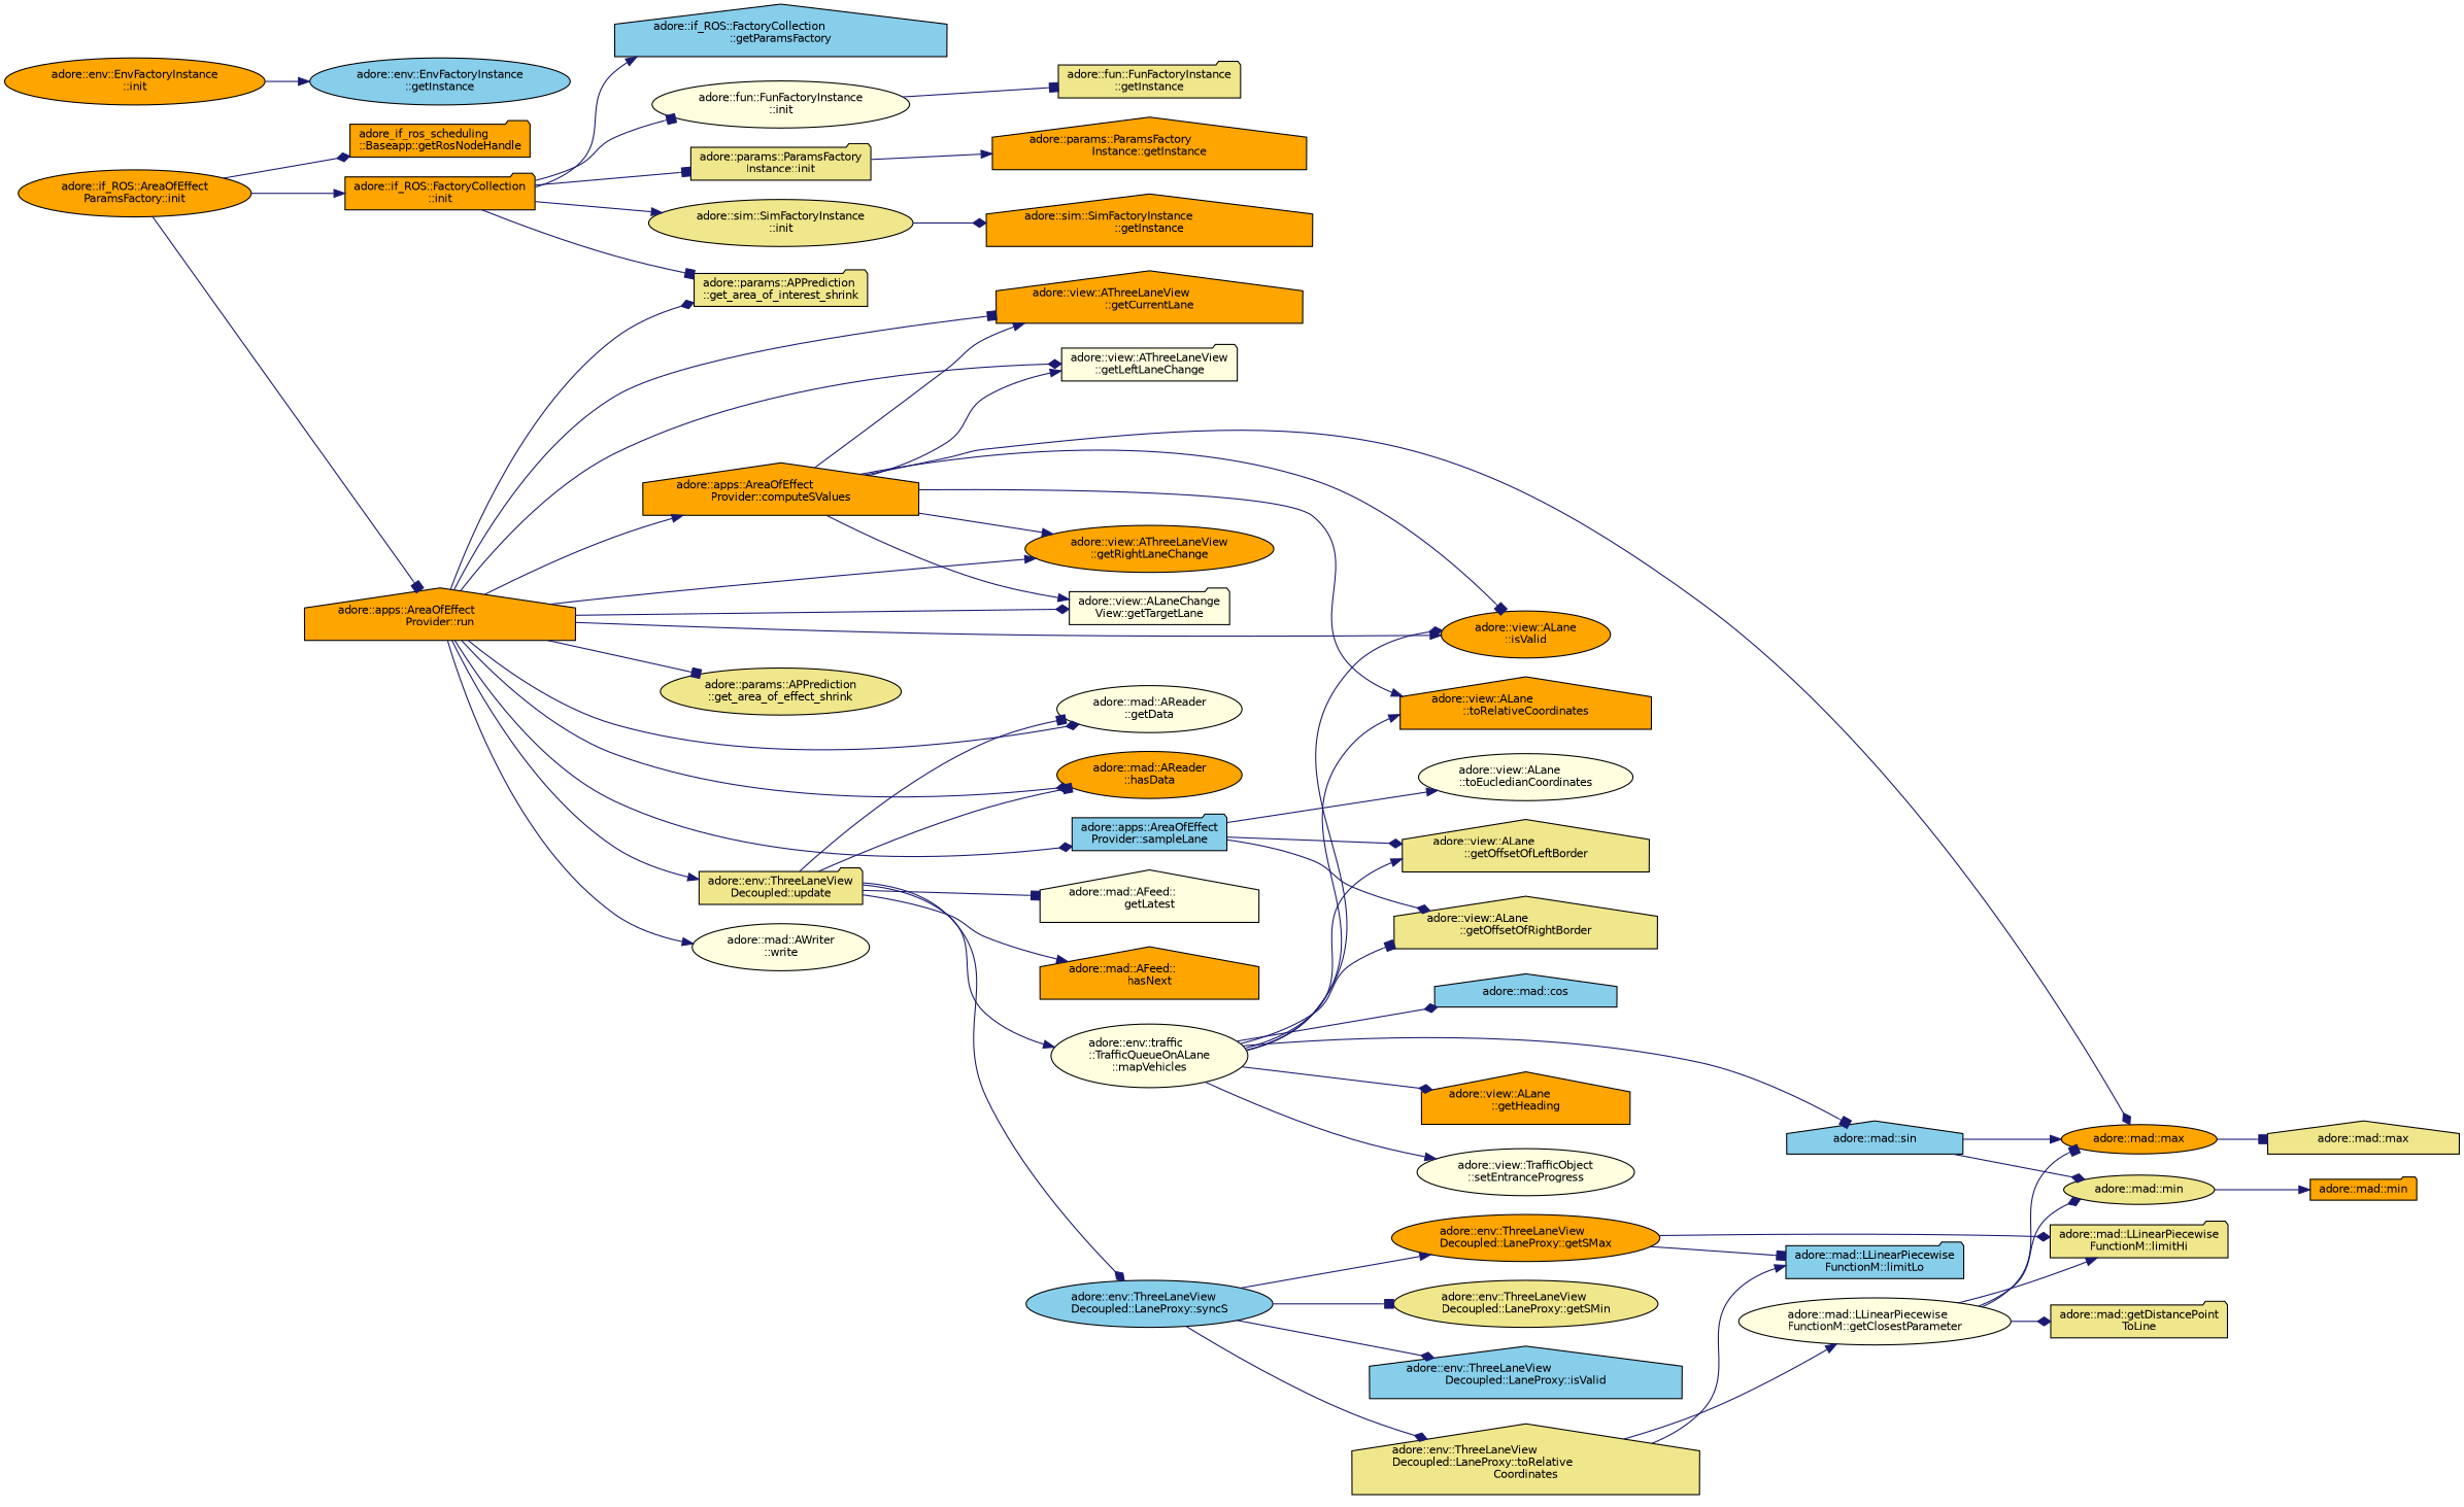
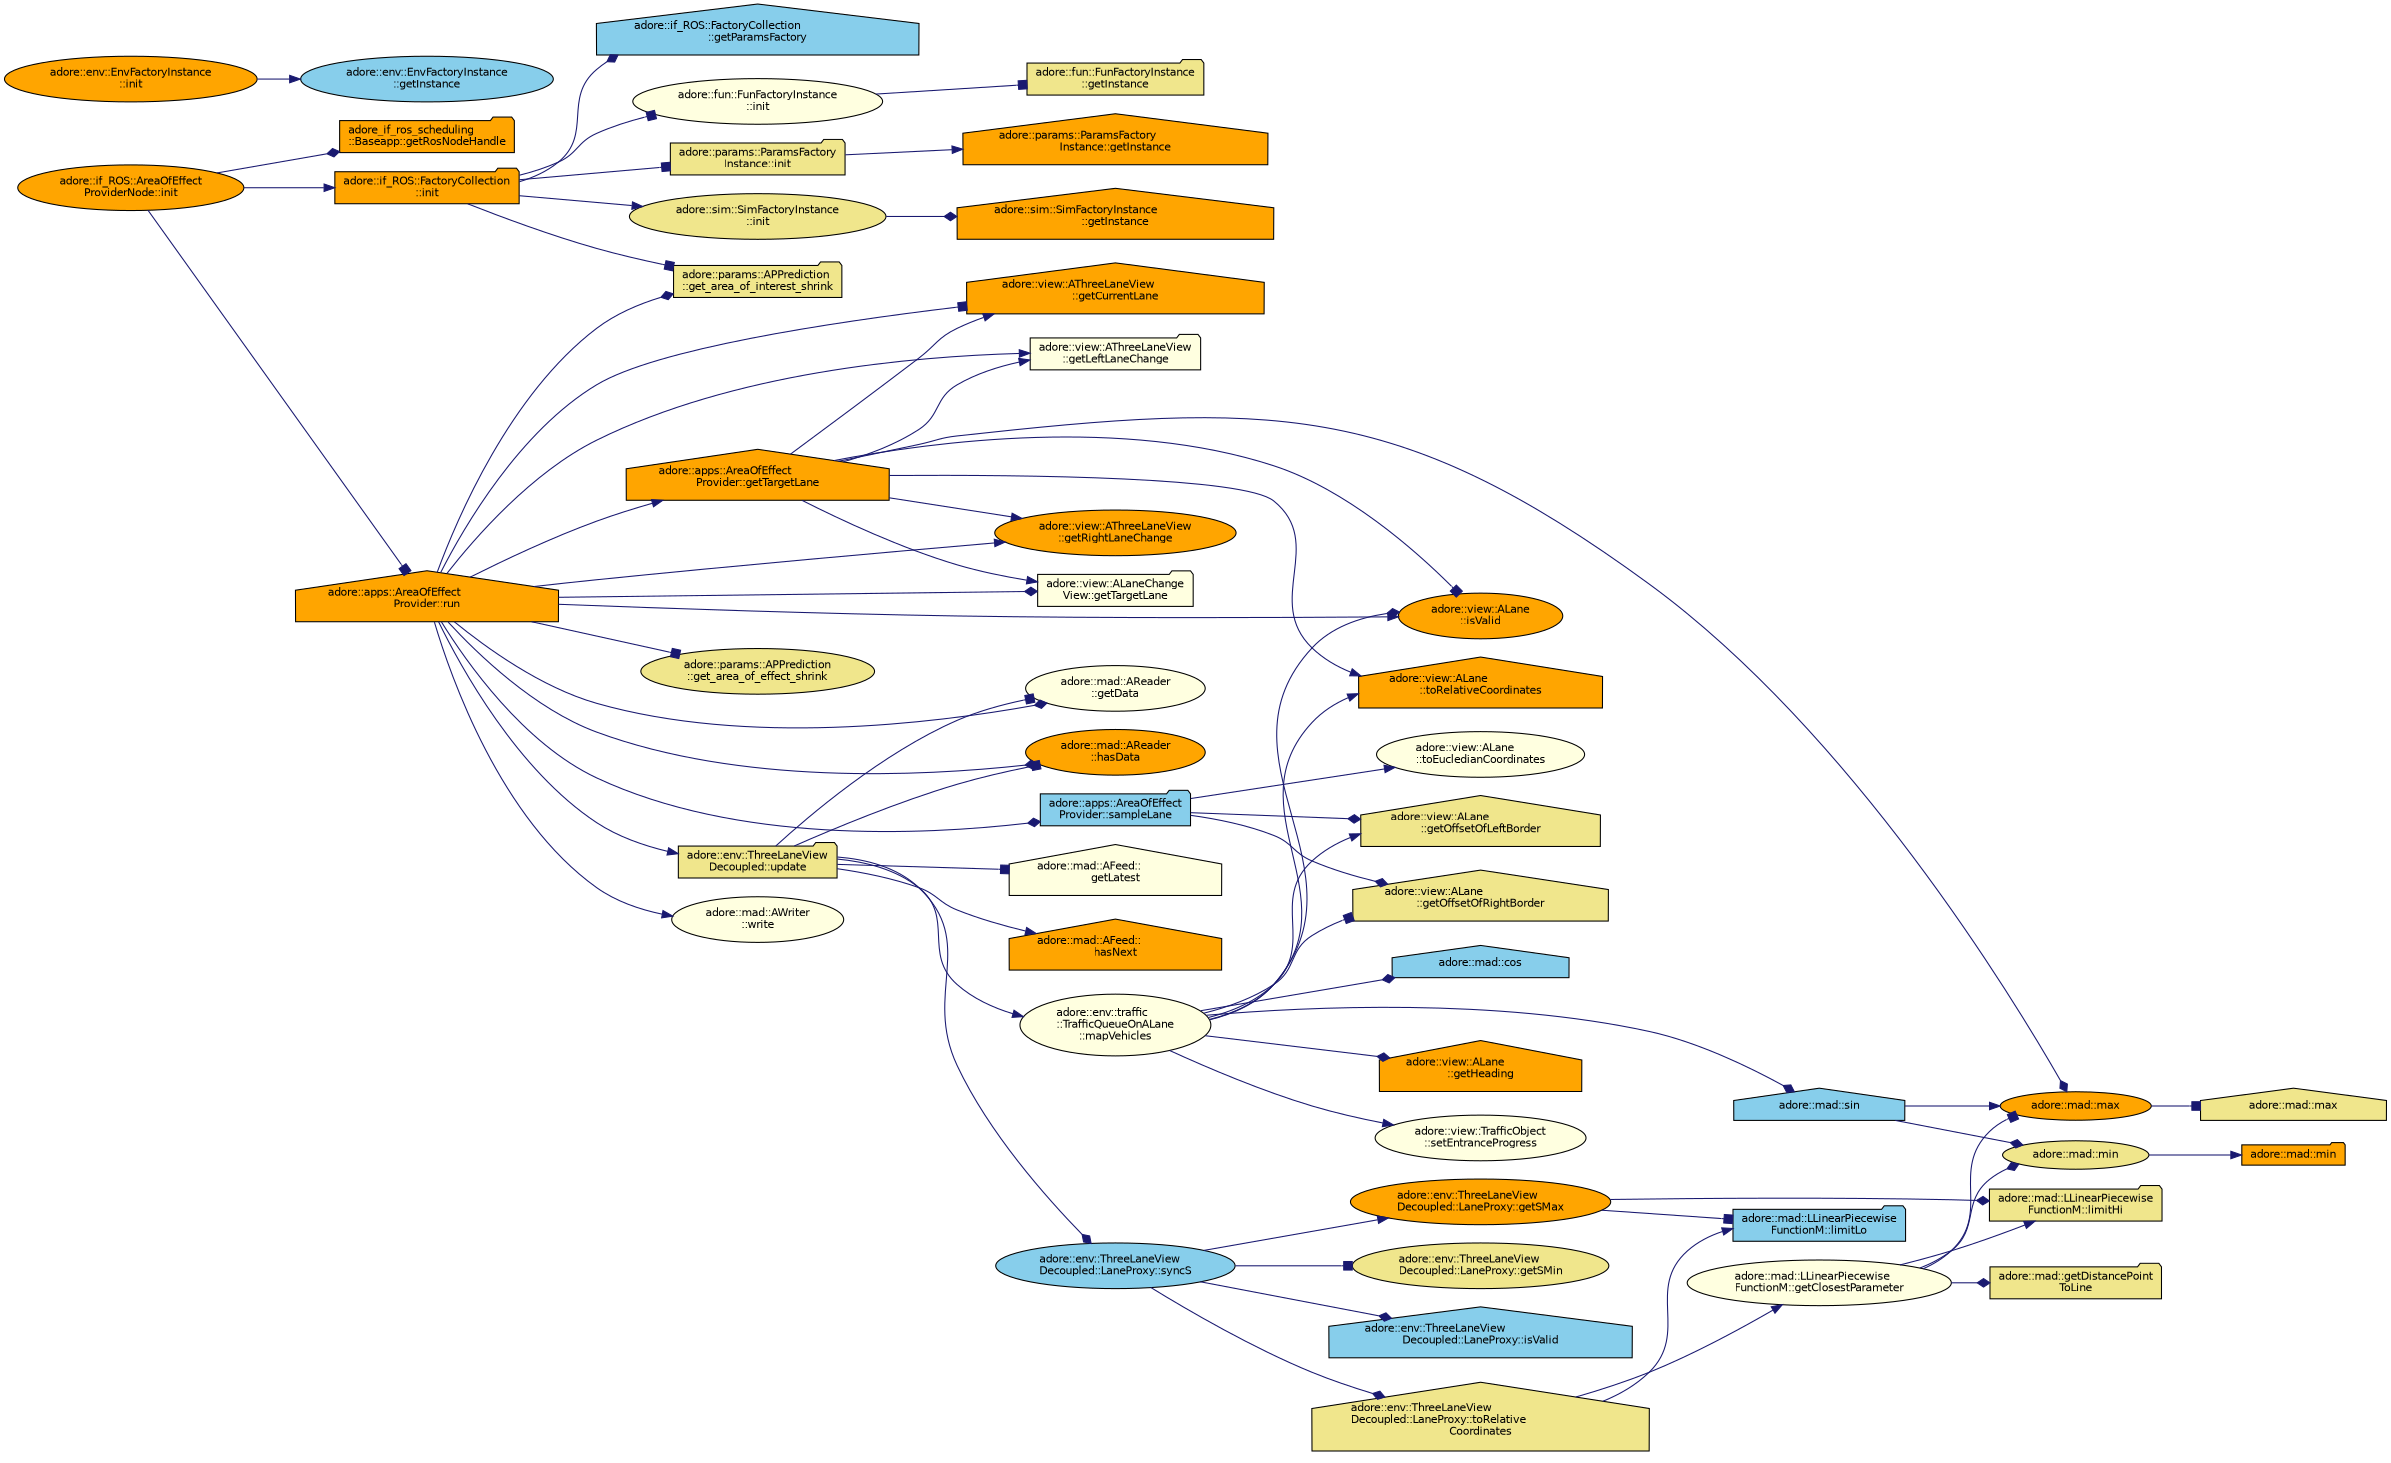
  digraph {
    rankdir=LR
    node [color=black fillcolor=orange fontname=Helvetica fontsize=10 shape=ellipse style=filled]
    edge [arrowhead=normal color=midnightblue fontname=Helvetica fontsize=10 labelfontname=Helvetica labelfontsize=10 style=solid]
-   n1 [fontcolor=black height=0.2 label="adore::if_ROS::AreaOfEffect\lParamsFactory::init" width=0.4]
+   n1 [fontcolor=black height=0.2 label="adore::if_ROS::AreaOfEffect\lProviderNode::init" width=0.4]
    n2 [height=0.2 label="adore_if_ros_scheduling\l::Baseapp::getRosNodeHandle" shape=folder width=0.4]
    n3 [height=0.2 label="adore::if_ROS::FactoryCollection\l::init" shape=folder width=0.4]
    n4 [height=0.2 label="adore::apps::AreaOfEffect\lProvider::run" shape=house width=0.4]
    n5 [fillcolor=skyblue height=0.2 label="adore::if_ROS::FactoryCollection\l::getParamsFactory" shape=house width=0.4]
    n6 [fillcolor=lightyellow height=0.2 label="adore::fun::FunFactoryInstance\l::init" width=0.4]
    n7 [fillcolor=khaki height=0.2 label="adore::params::ParamsFactory\lInstance::init" shape=folder width=0.4]
    n8 [fillcolor=khaki height=0.2 label="adore::sim::SimFactoryInstance\l::init" width=0.4]
    n9 [fillcolor=khaki height=0.2 label="adore::params::APPrediction\l::get_area_of_interest_shrink" shape=folder width=0.4]
-   n10 [height=0.2 label="adore::apps::AreaOfEffect\lProvider::computeSValues" shape=house width=0.4]
+   n10 [height=0.2 label="adore::apps::AreaOfEffect\lProvider::getTargetLane" shape=house width=0.4]
    n11 [height=0.2 label="adore::view::AThreeLaneView\l::getCurrentLane" shape=house width=0.4]
    n12 [fillcolor=lightyellow height=0.2 label="adore::view::AThreeLaneView\l::getLeftLaneChange" shape=folder width=0.4]
    n13 [height=0.2 label="adore::view::AThreeLaneView\l::getRightLaneChange" width=0.4]
    n14 [fillcolor=lightyellow height=0.2 label="adore::view::ALaneChange\lView::getTargetLane" shape=folder width=0.4]
    n15 [height=0.2 label="adore::view::ALane\l::isValid" width=0.4]
    n16 [fillcolor=khaki height=0.2 label="adore::params::APPrediction\l::get_area_of_effect_shrink" width=0.4]
    n17 [fillcolor=lightyellow height=0.2 label="adore::mad::AReader\l::getData" width=0.4]
    n18 [height=0.2 label="adore::mad::AReader\l::hasData" width=0.4]
    n19 [fillcolor=skyblue height=0.2 label="adore::apps::AreaOfEffect\lProvider::sampleLane" shape=folder width=0.4]
    n20 [fillcolor=khaki height=0.2 label="adore::env::ThreeLaneView\lDecoupled::update" shape=folder width=0.4]
    n21 [fillcolor=lightyellow height=0.2 label="adore::mad::AWriter\l::write" width=0.4]
    n22 [height=0.2 label="adore::env::EnvFactoryInstance\l::init" width=0.4]
    n23 [fillcolor=skyblue height=0.2 label="adore::env::EnvFactoryInstance\l::getInstance" width=0.4]
    n24 [fillcolor=khaki height=0.2 label="adore::fun::FunFactoryInstance\l::getInstance" shape=folder width=0.4]
    n25 [height=0.2 label="adore::params::ParamsFactory\lInstance::getInstance" shape=house width=0.4]
    n26 [height=0.2 label="adore::sim::SimFactoryInstance\l::getInstance" shape=house width=0.4]
    n27 [height=0.2 label="adore::mad::max" width=0.4]
    n28 [height=0.2 label="adore::view::ALane\l::toRelativeCoordinates" shape=house width=0.4]
    n29 [fillcolor=khaki height=0.2 label="adore::view::ALane\l::getOffsetOfLeftBorder" shape=house width=0.4]
    n30 [fillcolor=khaki height=0.2 label="adore::view::ALane\l::getOffsetOfRightBorder" shape=house width=0.4]
    n31 [fillcolor=lightyellow height=0.2 label="adore::view::ALane\l::toEucledianCoordinates" width=0.4]
    n32 [fillcolor=lightyellow height=0.2 label="adore::mad::AFeed::\lgetLatest" shape=house width=0.4]
    n33 [height=0.2 label="adore::mad::AFeed::\lhasNext" shape=house width=0.4]
    n34 [fillcolor=lightyellow height=0.2 label="adore::env::traffic\l::TrafficQueueOnALane\l::mapVehicles" width=0.4]
    n35 [fillcolor=skyblue height=0.2 label="adore::env::ThreeLaneView\lDecoupled::LaneProxy::syncS" width=0.4]
    n36 [fillcolor=khaki height=0.2 label="adore::mad::max" shape=house width=0.4]
    n37 [fillcolor=skyblue height=0.2 label="adore::mad::cos" shape=house width=0.4]
    n38 [fillcolor=skyblue height=0.2 label="adore::mad::sin" shape=house width=0.4]
    n39 [height=0.2 label="adore::view::ALane\l::getHeading" shape=house width=0.4]
    n40 [fillcolor=lightyellow height=0.2 label="adore::view::TrafficObject\l::setEntranceProgress" width=0.4]
    n41 [height=0.2 label="adore::env::ThreeLaneView\lDecoupled::LaneProxy::getSMax" width=0.4]
    n42 [fillcolor=khaki height=0.2 label="adore::env::ThreeLaneView\lDecoupled::LaneProxy::getSMin" width=0.4]
    n43 [fillcolor=skyblue height=0.2 label="adore::env::ThreeLaneView\lDecoupled::LaneProxy::isValid" shape=house width=0.4]
    n44 [fillcolor=khaki height=0.2 label="adore::env::ThreeLaneView\lDecoupled::LaneProxy::toRelative\lCoordinates" shape=house width=0.4]
    n45 [fillcolor=khaki height=0.2 label="adore::mad::min" width=0.4]
    n46 [height=0.2 label="adore::mad::min" shape=folder width=0.4]
    n47 [fillcolor=khaki height=0.2 label="adore::mad::LLinearPiecewise\lFunctionM::limitHi" shape=folder width=0.4]
    n48 [fillcolor=skyblue height=0.2 label="adore::mad::LLinearPiecewise\lFunctionM::limitLo" shape=folder width=0.4]
    n49 [fillcolor=lightyellow height=0.2 label="adore::mad::LLinearPiecewise\lFunctionM::getClosestParameter" width=0.4]
    n50 [fillcolor=khaki height=0.2 label="adore::mad::getDistancePoint\lToLine" shape=folder width=0.4]
    n1 -> n2 [arrowhead=diamond]
    n1 -> n3
    n1 -> n4 [arrowhead=box]
-   n3 -> n5
+   n3 -> n5 [arrowhead=diamond]
    n3 -> n6 [arrowhead=box]
    n3 -> n7 [arrowhead=box]
    n3 -> n8
    n3 -> n9 [arrowhead=box]
    n4 -> n9 [arrowhead=diamond]
    n4 -> n10
    n4 -> n11 [arrowhead=box]
-   n4 -> n12 [arrowhead=diamond]
+   n4 -> n12
    n4 -> n13
    n4 -> n14 [arrowhead=diamond]
    n4 -> n15
    n4 -> n16 [arrowhead=box]
    n4 -> n17 [arrowhead=diamond]
    n4 -> n18 [arrowhead=diamond]
    n4 -> n19 [arrowhead=diamond]
    n4 -> n20
    n4 -> n21
    n6 -> n24 [arrowhead=box]
    n7 -> n25
    n8 -> n26 [arrowhead=diamond]
    n10 -> n11
    n10 -> n12
    n10 -> n13
    n10 -> n14
    n10 -> n15 [arrowhead=box]
    n10 -> n27 [arrowhead=diamond]
    n10 -> n28
    n19 -> n29 [arrowhead=diamond]
    n19 -> n30 [arrowhead=diamond]
    n19 -> n31
    n20 -> n17 [arrowhead=box]
    n20 -> n18 [arrowhead=box]
    n20 -> n32 [arrowhead=box]
    n20 -> n33
    n20 -> n34
    n20 -> n35 [arrowhead=diamond]
    n22 -> n23
    n27 -> n36 [arrowhead=box]
    n34 -> n15 [arrowhead=diamond]
    n34 -> n28
    n34 -> n29
    n34 -> n30 [arrowhead=box]
    n34 -> n37 [arrowhead=diamond]
-   n34 -> n38 [arrowhead=box]
+   n34 -> n38 [arrowhead=diamond]
    n34 -> n39 [arrowhead=diamond]
    n34 -> n40
    n35 -> n41
    n35 -> n42 [arrowhead=box]
    n35 -> n43 [arrowhead=diamond]
    n35 -> n44 [arrowhead=diamond]
    n38 -> n27
    n38 -> n45 [arrowhead=diamond]
    n41 -> n47 [arrowhead=diamond]
    n41 -> n48 [arrowhead=box]
    n44 -> n48
    n44 -> n49
    n45 -> n46
    n49 -> n27 [arrowhead=box]
    n49 -> n45 [arrowhead=diamond]
    n49 -> n47
    n49 -> n50 [arrowhead=diamond]
  }
